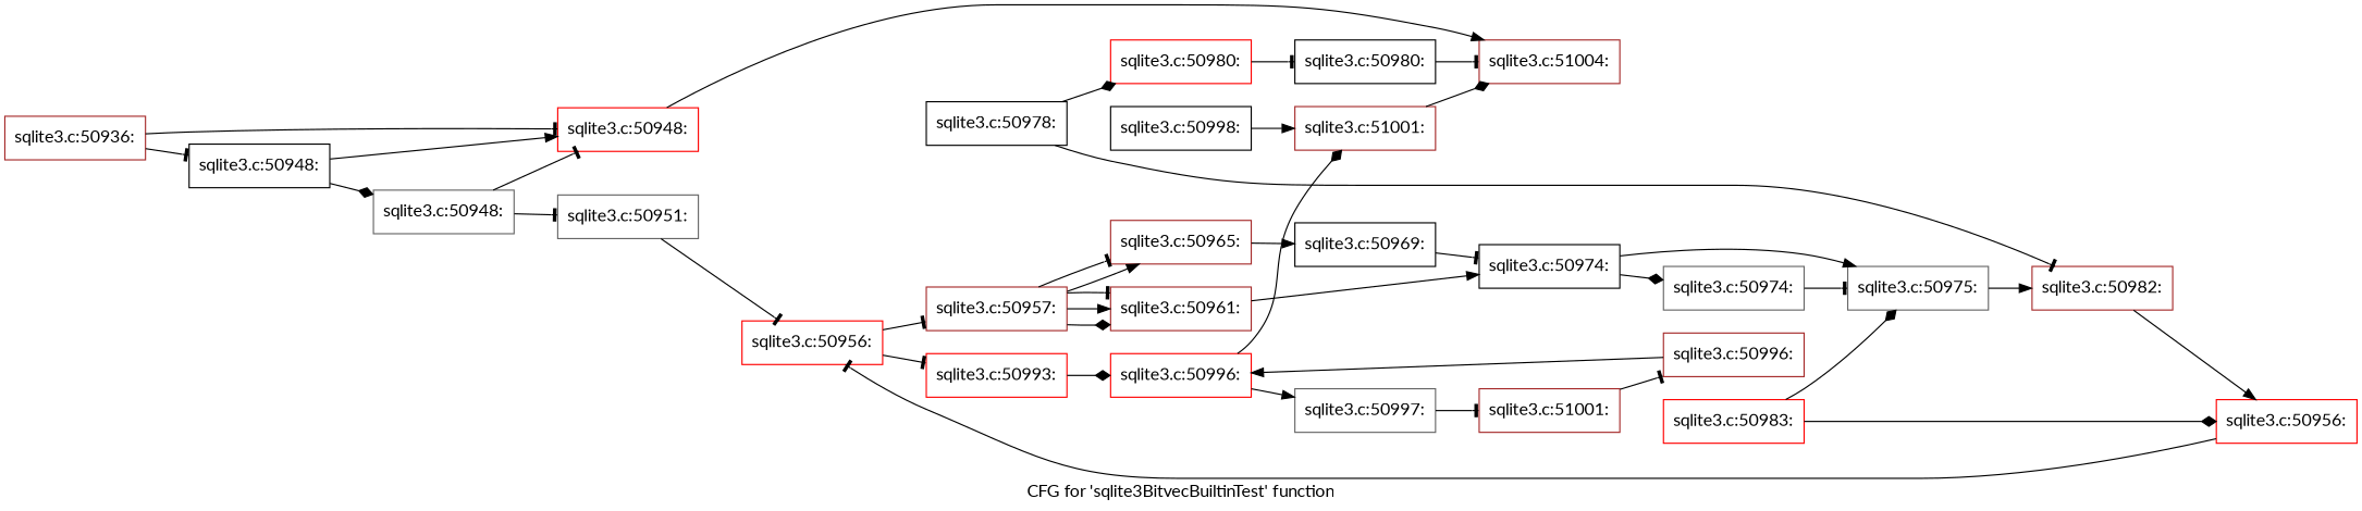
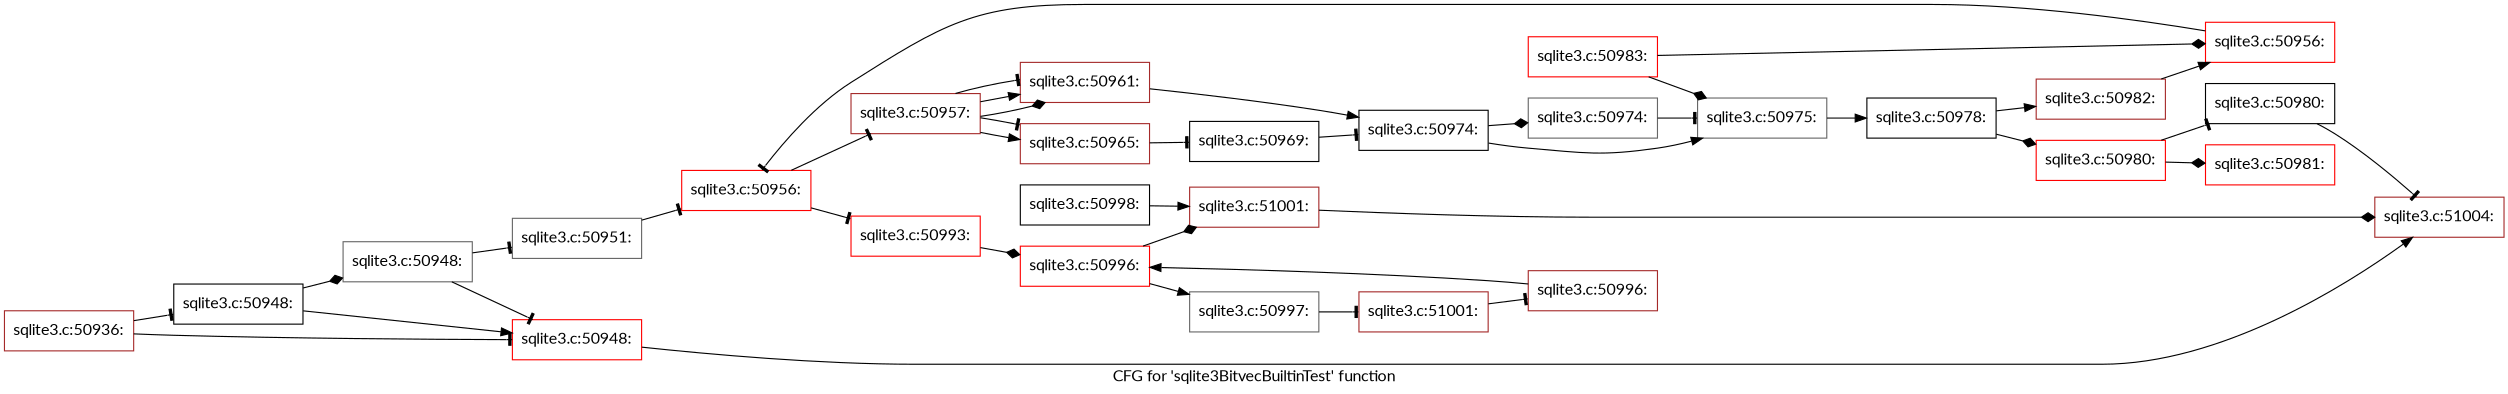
  digraph {
    fontname=Lato
    label="CFG for 'sqlite3BitvecBuiltinTest' function"
    rankdir=LR
    node [color=brown fontname=Lato shape=record]
    edge [arrowhead=tee fontname=Lato]
    n1 [label="{sqlite3.c:50936:}"]
    n2 [color=red label="{sqlite3.c:50948:}"]
    n3 [color=black label="{sqlite3.c:50948:}"]
    n4 [label="{sqlite3.c:51004:}"]
    n5 [color=gray40 label="{sqlite3.c:50948:}"]
    n6 [color=gray40 label="{sqlite3.c:50951:}"]
    n7 [color=red label="{sqlite3.c:50956:}"]
    n8 [label="{sqlite3.c:50957:}"]
    n9 [color=red label="{sqlite3.c:50993:}"]
    n10 [label="{sqlite3.c:50961:}"]
    n11 [label="{sqlite3.c:50965:}"]
    n12 [color=red label="{sqlite3.c:50996:}"]
    n13 [color=black label="{sqlite3.c:50969:}"]
    n14 [color=black label="{sqlite3.c:50974:}"]
    n15 [color=gray40 label="{sqlite3.c:50997:}"]
    n16 [label="{sqlite3.c:51001:}"]
    n17 [color=gray40 label="{sqlite3.c:50974:}"]
    n18 [color=gray40 label="{sqlite3.c:50975:}"]
    n19 [color=black label="{sqlite3.c:50978:}"]
    n20 [color=red label="{sqlite3.c:50980:}"]
    n21 [label="{sqlite3.c:50982:}"]
    n22 [color=red label="{sqlite3.c:50983:}"]
    n23 [color=red label="{sqlite3.c:50956:}"]
    n24 [color=black label="{sqlite3.c:50980:}"]
+   n25 [color=red label="{sqlite3.c:50981:}"]
    n26 [label="{sqlite3.c:51001:}"]
    n27 [color=black label="{sqlite3.c:50998:}"]
    n28 [label="{sqlite3.c:50996:}"]
    n1 -> n2
    n1 -> n3
    n2 -> n4 [arrowhead=normal]
    n3 -> n2 [arrowhead=normal]
    n3 -> n5 [arrowhead=diamond]
    n5 -> n2
    n5 -> n6
    n6 -> n7
    n7 -> n8
    n7 -> n9
    n8 -> n10 [arrowhead=diamond]
    n8 -> n10 [arrowhead=normal]
    n8 -> n10
    n8 -> n11 [arrowhead=normal]
    n8 -> n11
    n9 -> n12 [arrowhead=diamond]
    n10 -> n14 [arrowhead=normal]
-   n11 -> n13 [arrowhead=normal]
+   n11 -> n13
    n12 -> n15 [arrowhead=normal]
    n12 -> n16 [arrowhead=diamond]
    n13 -> n14
    n14 -> n17 [arrowhead=diamond]
    n14 -> n18 [arrowhead=normal]
    n15 -> n26
    n16 -> n4 [arrowhead=diamond]
    n17 -> n18
-   n18 -> n21 [arrowhead=normal]
+   n18 -> n19 [arrowhead=normal]
    n19 -> n20 [arrowhead=diamond]
-   n19 -> n21
+   n19 -> n21 [arrowhead=normal]
    n20 -> n24
+   n20 -> n25 [arrowhead=diamond]
    n21 -> n23 [arrowhead=normal]
    n22 -> n18 [arrowhead=diamond]
    n22 -> n23 [arrowhead=diamond]
    n23 -> n7
    n24 -> n4
    n26 -> n28
    n27 -> n16 [arrowhead=normal]
    n28 -> n12 [arrowhead=normal]
  }
